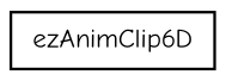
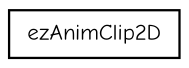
  digraph {
    rankdir=LR
    fontname="Comic Neue"
-   n1 [color=black fillcolor=white fontname="Comic Neue" fontsize=10 height=0.2 label=ezAnimClip6D shape=record style=filled width=0.4]
+   n1 [color=black fillcolor=white fontname="Comic Neue" fontsize=10 height=0.2 label=ezAnimClip2D shape=record style=filled width=0.4]
  }
